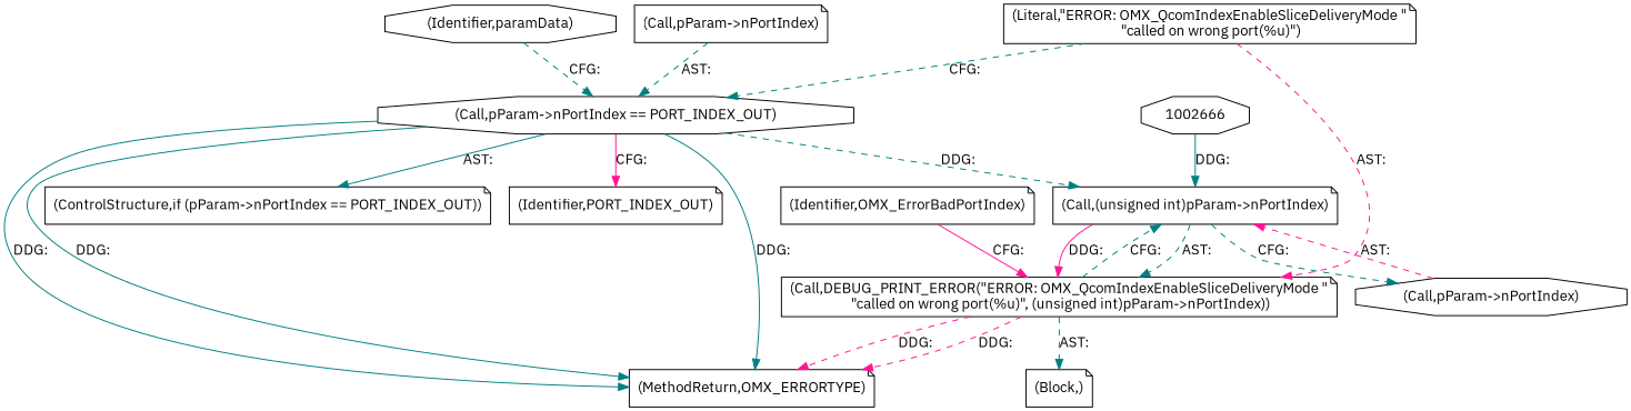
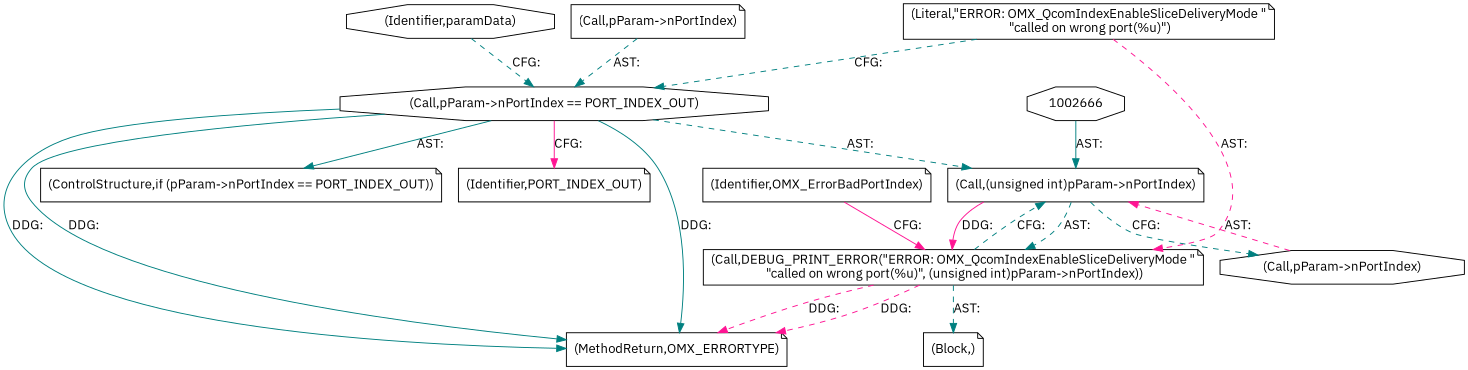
  digraph {
    fontname="IBM Plex Sans"
    node [fontname="IBM Plex Sans" shape=note]
    edge [color=teal fontname="IBM Plex Sans" style=dashed]
    n1 [label="(Call,(unsigned int)pParam->nPortIndex)"]
    n2 [label="(Call,DEBUG_PRINT_ERROR(\"ERROR: OMX_QcomIndexEnableSliceDeliveryMode \"\n \"called on wrong port(%u)\", (unsigned int)pParam->nPortIndex))"]
    n3 [label="(Call,pParam->nPortIndex)" shape=octagon]
    n4 [label="(MethodReturn,OMX_ERRORTYPE)"]
    n5 [label="(Block,)"]
    n6 [label="(Call,pParam->nPortIndex == PORT_INDEX_OUT)" shape=octagon]
    n7 [label="(ControlStructure,if (pParam->nPortIndex == PORT_INDEX_OUT))"]
    n8 [label="(Identifier,PORT_INDEX_OUT)"]
    n9 [label="(Identifier,paramData)" shape=octagon]
    n10 [label="(Literal,\"ERROR: OMX_QcomIndexEnableSliceDeliveryMode \"\n \"called on wrong port(%u)\")"]
    n11 [label="(Call,pParam->nPortIndex)"]
    n12 [label="(Identifier,OMX_ErrorBadPortIndex)"]
    1002666 [shape=octagon]
    n1 -> n2 [label="AST: "]
    n1 -> n2 [color=deeppink label="DDG: " style=solid]
    n1 -> n3 [label="CFG: "]
    n2 -> n1 [label="CFG: "]
    n2 -> n4 [color=deeppink label="DDG: "]
    n2 -> n4 [color=deeppink label="DDG: "]
    n2 -> n5 [label="AST: "]
    n3 -> n1 [color=deeppink label="AST: "]
-   n6 -> n1 [label="DDG: "]
+   n6 -> n1 [label="AST: "]
    n6 -> n4 [label="DDG: " style=solid]
    n6 -> n4 [label="DDG: " style=solid]
    n6 -> n4 [label="DDG: " style=solid]
    n6 -> n7 [label="AST: " style=solid]
    n6 -> n8 [color=deeppink label="CFG: " style=solid]
    n9 -> n6 [label="CFG: "]
    n10 -> n2 [color=deeppink label="AST: "]
    n10 -> n6 [label="CFG: "]
    n11 -> n6 [label="AST: "]
    n12 -> n2 [color=deeppink label="CFG: " style=solid]
-   1002666 -> n1 [label="DDG: " style=solid]
+   1002666 -> n1 [label="AST: " style=solid]
  }
